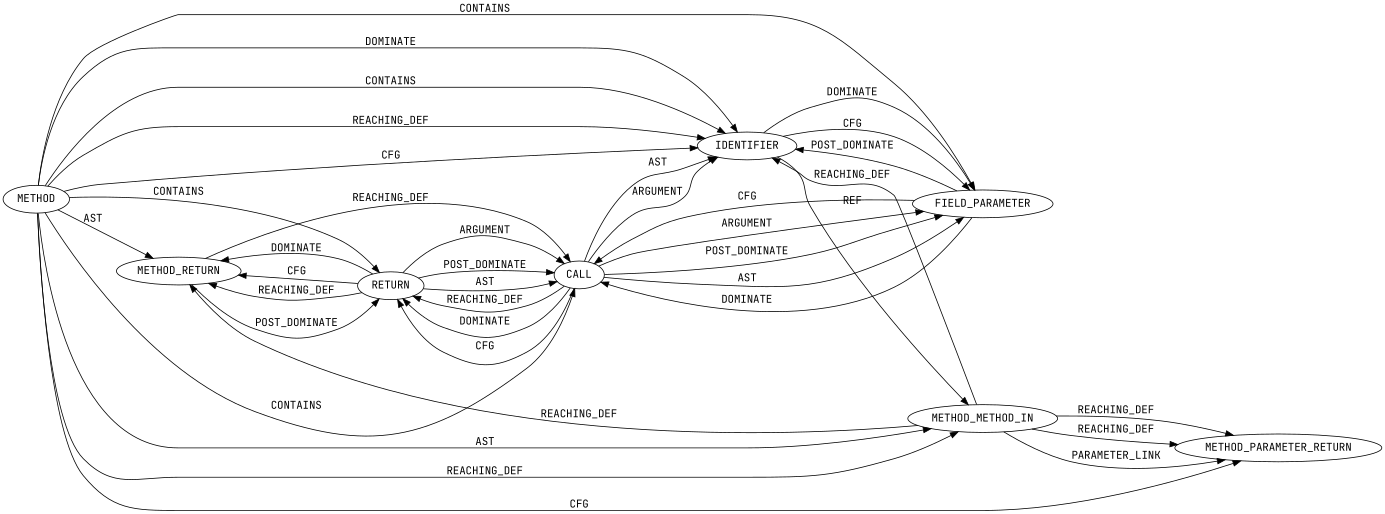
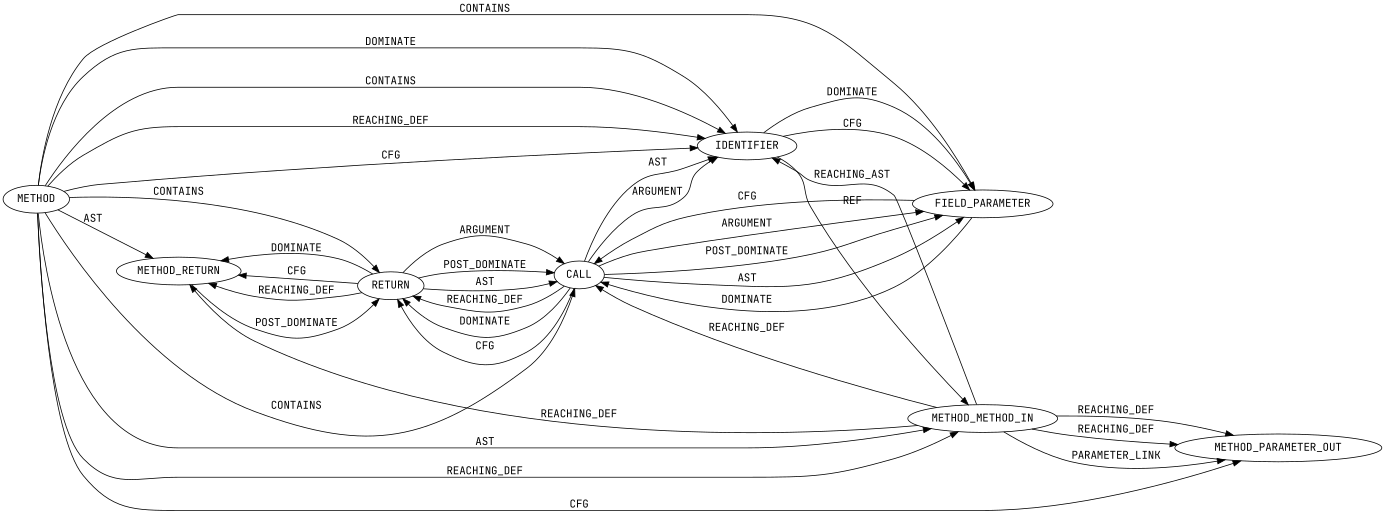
  digraph {
    fontname="JetBrains Mono"
    rankdir=LR
    node [CODE="struct tls_context *tls_ctx" COLUMN_NUMBER=9 LINE_NUMBER=276 ORDER=1 fontname="JetBrains Mono"]
    edge [fontname="JetBrains Mono"]
    n1 [CODE=RET COLUMN_NUMBER=1 EVALUATION_STRATEGY=BY_VALUE ORDER=3 TYPE_FULL_NAME=bool label=METHOD_RETURN]
    n2 [ARGUMENT_INDEX=-1 CODE="return tls_ctx->pending_open_record_frags;" COLUMN_NUMBER=2 LINE_NUMBER=278 label=RETURN]
    n3 [ARGUMENT_INDEX=-1 CODE="tls_ctx->pending_open_record_frags" DISPATCH_TYPE=STATIC_DISPATCH LINE_NUMBER=278 METHOD_FULL_NAME="<operator>.indirectFieldAccess" NAME="<operator>.indirectFieldAccess" TYPE_FULL_NAME="<empty>" label=CALL]
-   n4 [COLUMN_NUMBER=47 EVALUATION_STRATEGY=BY_VALUE INDEX=1 IS_VARIADIC=false NAME=tls_ctx TYPE_FULL_NAME="tls_context*" label=METHOD_PARAMETER_RETURN]
+   n4 [COLUMN_NUMBER=47 EVALUATION_STRATEGY=BY_VALUE INDEX=1 IS_VARIADIC=false NAME=tls_ctx TYPE_FULL_NAME="tls_context*" label=METHOD_PARAMETER_OUT]
    n5 [ARGUMENT_INDEX=2 CANONICAL_NAME=pending_open_record_frags CODE=pending_open_record_frags LINE_NUMBER=278 ORDER=2 label=FIELD_PARAMETER]
    n6 [ARGUMENT_INDEX=1 CODE=tls_ctx LINE_NUMBER=278 NAME=tls_ctx TYPE_FULL_NAME="tls_context*" label=IDENTIFIER]
    n7 [COLUMN_NUMBER=47 EVALUATION_STRATEGY=BY_VALUE INDEX=1 IS_VARIADIC=false NAME=tls_ctx TYPE_FULL_NAME="tls_context*" label=METHOD_METHOD_IN]
    n8 [AST_PARENT_FULL_NAME="tls.h:<global>" AST_PARENT_TYPE=TYPE_DECL CODE="static inline bool tls_is_pending_open_record(struct tls_context *tls_ctx)\n{\n	return tls_ctx->pending_open_record_frags;\n}" COLUMN_NUMBER=1 COLUMN_NUMBER_END=1 FILENAME="tls.h" FULL_NAME=tls_is_pending_open_record IS_EXTERNAL=false LINE_NUMBER_END=279 NAME=tls_is_pending_open_record ORDER=75 SIGNATURE="bool tls_is_pending_open_record (tls_context*)" label=METHOD]
    n1 -> n2 [label=POST_DOMINATE]
    n2 -> n1 [label=DOMINATE]
    n2 -> n1 [label=CFG]
    n2 -> n1 [VARIABLE="<RET>" label=REACHING_DEF]
    n2 -> n3 [label=ARGUMENT]
    n2 -> n3 [label=POST_DOMINATE]
    n2 -> n3 [label=AST]
    n3 -> n2 [VARIABLE="tls_ctx->pending_open_record_frags" label=REACHING_DEF]
    n3 -> n2 [label=DOMINATE]
    n3 -> n2 [label=CFG]
    n3 -> n5 [label=ARGUMENT]
    n3 -> n5 [label=POST_DOMINATE]
    n3 -> n5 [label=AST]
    n3 -> n6 [label=ARGUMENT]
    n3 -> n6 [label=AST]
    n5 -> n3 [label=DOMINATE]
    n5 -> n3 [label=CFG]
-   n5 -> n6 [label=POST_DOMINATE]
    n6 -> n5 [label=DOMINATE]
    n6 -> n5 [label=CFG]
    n6 -> n7 [label=REF]
    n7 -> n1 [VARIABLE=tls_ctx label=REACHING_DEF]
-   n1 -> n3 [VARIABLE=tls_ctx label=REACHING_DEF]
+   n7 -> n3 [VARIABLE=tls_ctx label=REACHING_DEF]
    n7 -> n4 [label=PARAMETER_LINK]
    n7 -> n4 [VARIABLE=tls_ctx label=REACHING_DEF]
    n7 -> n4 [VARIABLE=tls_ctx label=REACHING_DEF]
-   n7 -> n6 [VARIABLE=tls_ctx label=REACHING_DEF]
+   n7 -> n6 [VARIABLE=tls_ctx label=REACHING_AST]
    n8 -> n1 [label=AST]
    n8 -> n2 [label=CONTAINS]
    n8 -> n3 [label=CONTAINS]
    n8 -> n4 [label=CFG]
    n8 -> n5 [label=CONTAINS]
    n8 -> n6 [label=REACHING_DEF]
    n8 -> n6 [label=CFG]
    n8 -> n6 [label=DOMINATE]
    n8 -> n6 [label=CONTAINS]
    n8 -> n7 [label=REACHING_DEF]
    n8 -> n7 [label=AST]
  }
